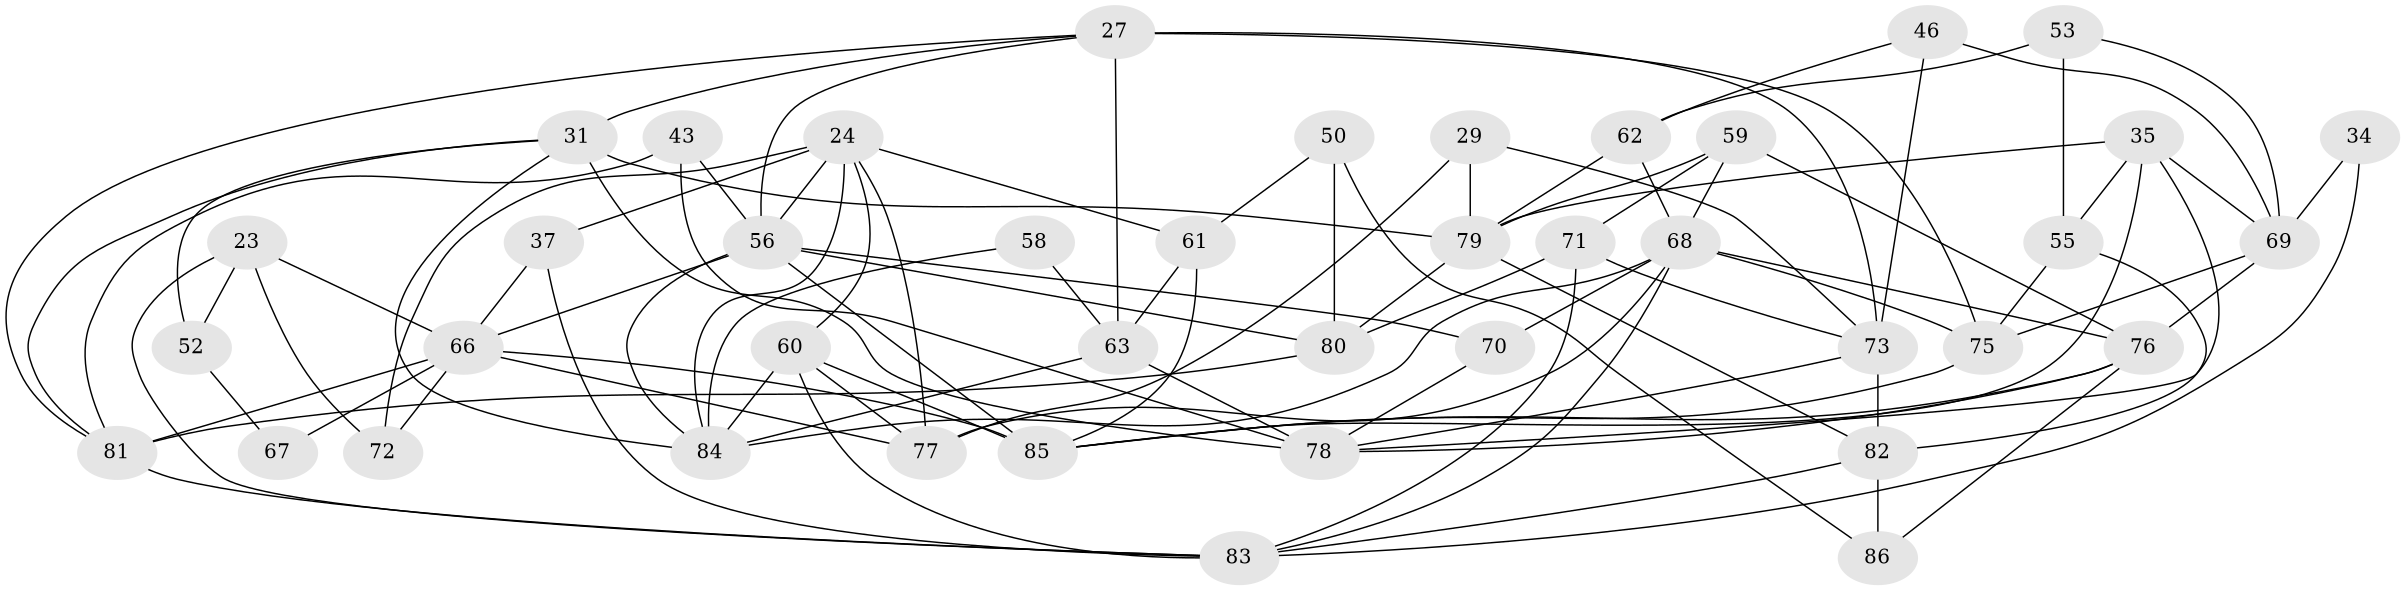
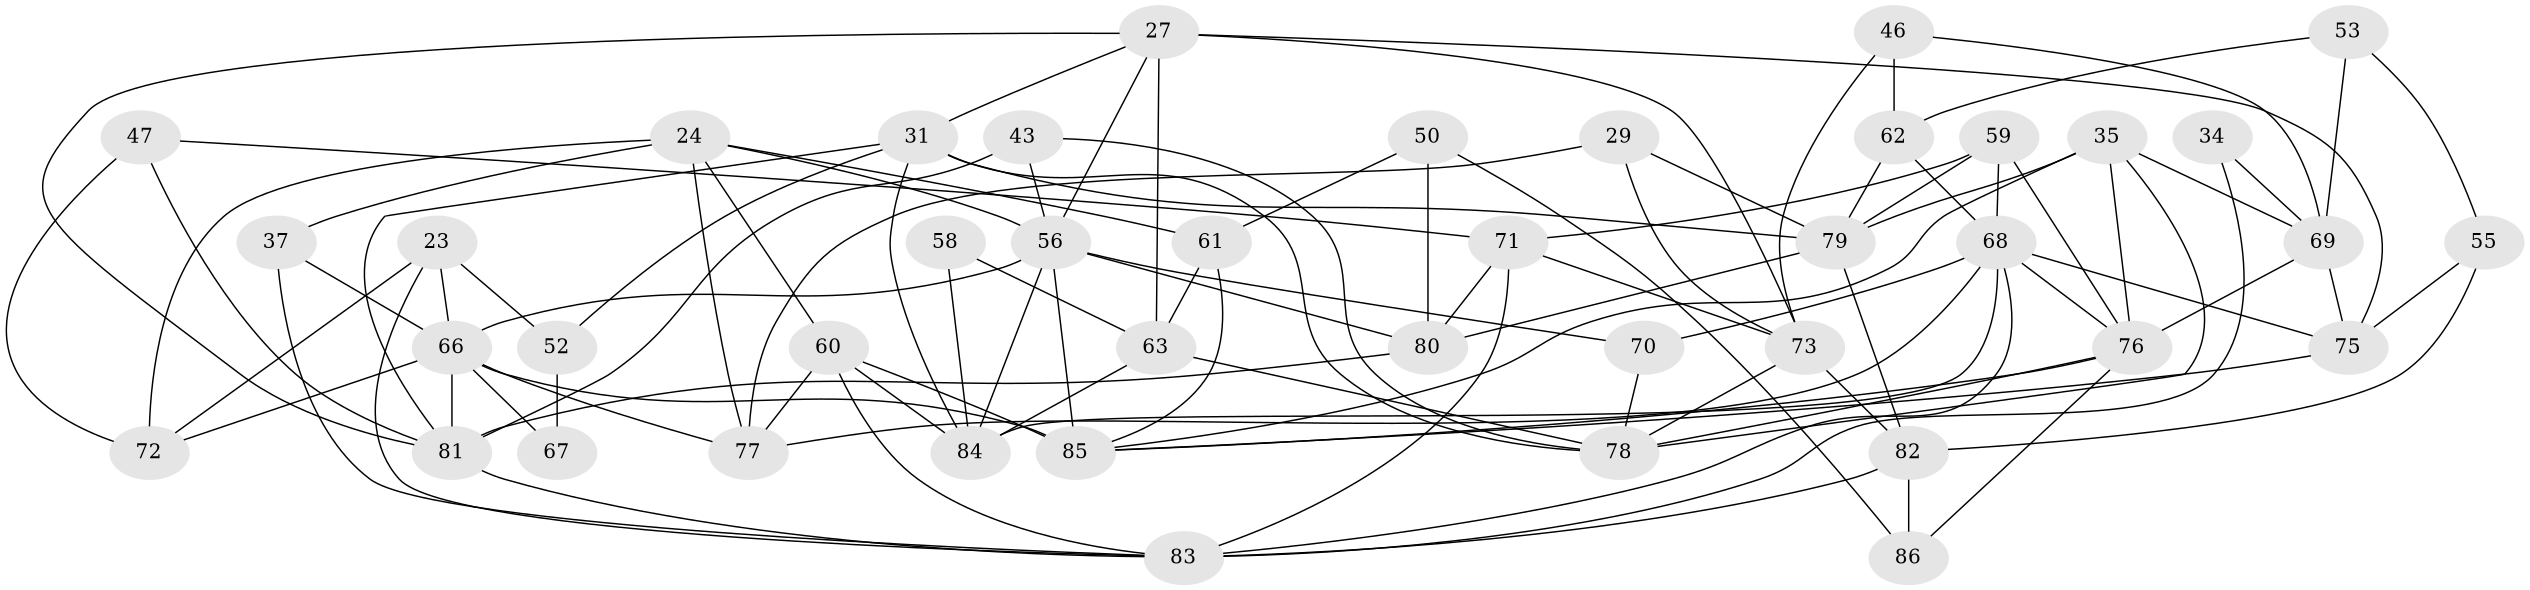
  graph {
    node [color=gray90 style=filled]
    23
    52
    66 [super="+18+44"]
    72 [super="+9"]
    83 [super="+6+39"]
    67
    77 [super="+26"]
    81 [super="+5+40+54"]
    85 [super="+22+41"]
    24 [super="+21"]
    37
    56 [super="+48+33"]
    60 [super="+36"]
    61
    84 [super="+38"]
    80 [super="+74"]
    70
    63
    27 [super="+7+4"]
    31
    73 [super="+49"]
    75 [super="+16"]
    79 [super="+17+45"]
    78 [super="+64"]
    82 [super="+65"]
    29
    34
    69
    76 [super="+10"]
    35 [super="+25"]
    55
    43 [super="+42"]
    46
    62
    68 [super="+32"]
    71 [super="+51"]
+   47
    50
    86
    53
    58
    59
    23 -- 52
    23 -- 66
    23 -- 72 [weight=2]
    23 -- 83
    52 -- 67 [weight=2]
    66 -- 72
    66 -- 67 [weight=2]
    66 -- 77
    66 -- 81 [weight=3]
    66 -- 85
    81 -- 83 [weight=2]
    24 -- 72
    24 -- 77
    24 -- 37
    24 -- 56 [weight=2]
    24 -- 60
    24 -- 61
-   24 -- 84 [weight=2]
    37 -- 66
    37 -- 83
    56 -- 66
    56 -- 85 [weight=3]
    56 -- 84
    56 -- 80
    56 -- 70
    60 -- 83
    60 -- 77
    60 -- 85 [weight=3]
    60 -- 84
    61 -- 85
    61 -- 63
    80 -- 81 [weight=2]
    70 -- 78
    63 -- 84
    63 -- 78
    27 -- 81
    27 -- 56
    27 -- 63
    27 -- 31 [weight=2]
    27 -- 73 [weight=2]
    27 -- 75 [weight=2]
    31 -- 52
    31 -- 81
    31 -- 84
    31 -- 79 [weight=2]
    31 -- 78
    73 -- 78
    73 -- 82
    75 -- 85
    79 -- 80
    79 -- 82
    82 -- 83 [weight=2]
    82 -- 86
    29 -- 77
    29 -- 73
    29 -- 79
    34 -- 83
    34 -- 69
    69 -- 75
    69 -- 76 [weight=2]
    76 -- 85
    76 -- 78
    76 -- 86
    35 -- 85
    35 -- 79
    35 -- 78
    35 -- 69
-   35 -- 55
+   35 -- 76
    55 -- 75
    55 -- 82
    43 -- 81
    43 -- 56
    43 -- 78 [weight=2]
    46 -- 73
    46 -- 69
    46 -- 62
    62 -- 79
    62 -- 68
    68 -- 83
    68 -- 77
    68 -- 84 [weight=2]
    68 -- 70
    68 -- 75 [weight=2]
    68 -- 76
    71 -- 83
    71 -- 80
    71 -- 73 [weight=2]
+   47 -- 72
+   47 -- 81
+   47 -- 71
    50 -- 61
    50 -- 80
    50 -- 86
    53 -- 69
    53 -- 55
    53 -- 62
    58 -- 84
    58 -- 63
    59 -- 79
    59 -- 76 [weight=2]
    59 -- 68
    59 -- 71
  }
